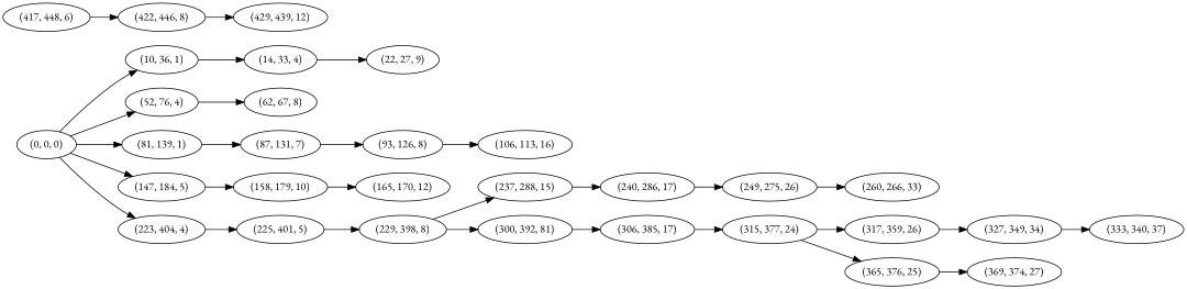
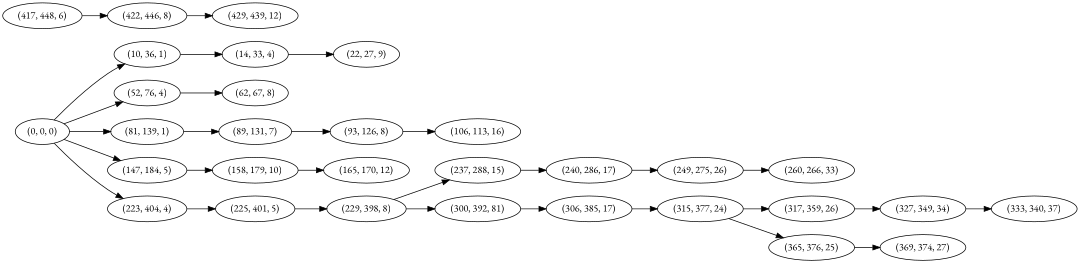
  digraph {
    fontname="EB Garamond"
    rankdir=LR
    node [fontname="EB Garamond"]
    edge [fontname="EB Garamond"]
    "(0, 0, 0)"
    "(10, 36, 1)"
    "(52, 76, 4)"
    "(81, 139, 1)"
    "(147, 184, 5)"
    "(223, 404, 4)"
    "(14, 33, 4)"
    "(62, 67, 8)"
-   "(89, 131, 7)" [label="(87, 131, 7)"]
+   "(89, 131, 7)"
    "(158, 179, 10)"
    "(225, 401, 5)"
    "(417, 448, 6)"
    "(422, 446, 8)"
    "(22, 27, 9)"
    "(93, 126, 8)"
    "(106, 113, 16)"
    "(165, 170, 12)"
    "(229, 398, 8)"
    "(237, 288, 15)"
    n20 [label="(300, 392, 81)"]
    "(240, 286, 17)"
    "(306, 385, 17)"
    "(249, 275, 26)"
    "(260, 266, 33)"
    "(315, 377, 24)"
    "(317, 359, 26)"
    "(365, 376, 25)"
    "(327, 349, 34)"
    "(369, 374, 27)"
    "(333, 340, 37)"
    "(429, 439, 12)"
    "(0, 0, 0)" -> "(10, 36, 1)"
    "(0, 0, 0)" -> "(52, 76, 4)"
    "(0, 0, 0)" -> "(81, 139, 1)"
    "(0, 0, 0)" -> "(147, 184, 5)"
    "(0, 0, 0)" -> "(223, 404, 4)"
    "(10, 36, 1)" -> "(14, 33, 4)"
    "(52, 76, 4)" -> "(62, 67, 8)"
    "(81, 139, 1)" -> "(89, 131, 7)"
    "(147, 184, 5)" -> "(158, 179, 10)"
    "(223, 404, 4)" -> "(225, 401, 5)"
    "(14, 33, 4)" -> "(22, 27, 9)"
    "(89, 131, 7)" -> "(93, 126, 8)"
    "(158, 179, 10)" -> "(165, 170, 12)"
    "(225, 401, 5)" -> "(229, 398, 8)"
    "(417, 448, 6)" -> "(422, 446, 8)"
    "(422, 446, 8)" -> "(429, 439, 12)"
    "(93, 126, 8)" -> "(106, 113, 16)"
    "(229, 398, 8)" -> "(237, 288, 15)"
    "(229, 398, 8)" -> n20
    "(237, 288, 15)" -> "(240, 286, 17)"
    n20 -> "(306, 385, 17)"
    "(240, 286, 17)" -> "(249, 275, 26)"
    "(306, 385, 17)" -> "(315, 377, 24)"
    "(249, 275, 26)" -> "(260, 266, 33)"
    "(315, 377, 24)" -> "(317, 359, 26)"
    "(315, 377, 24)" -> "(365, 376, 25)"
    "(317, 359, 26)" -> "(327, 349, 34)"
    "(365, 376, 25)" -> "(369, 374, 27)"
    "(327, 349, 34)" -> "(333, 340, 37)"
  }
